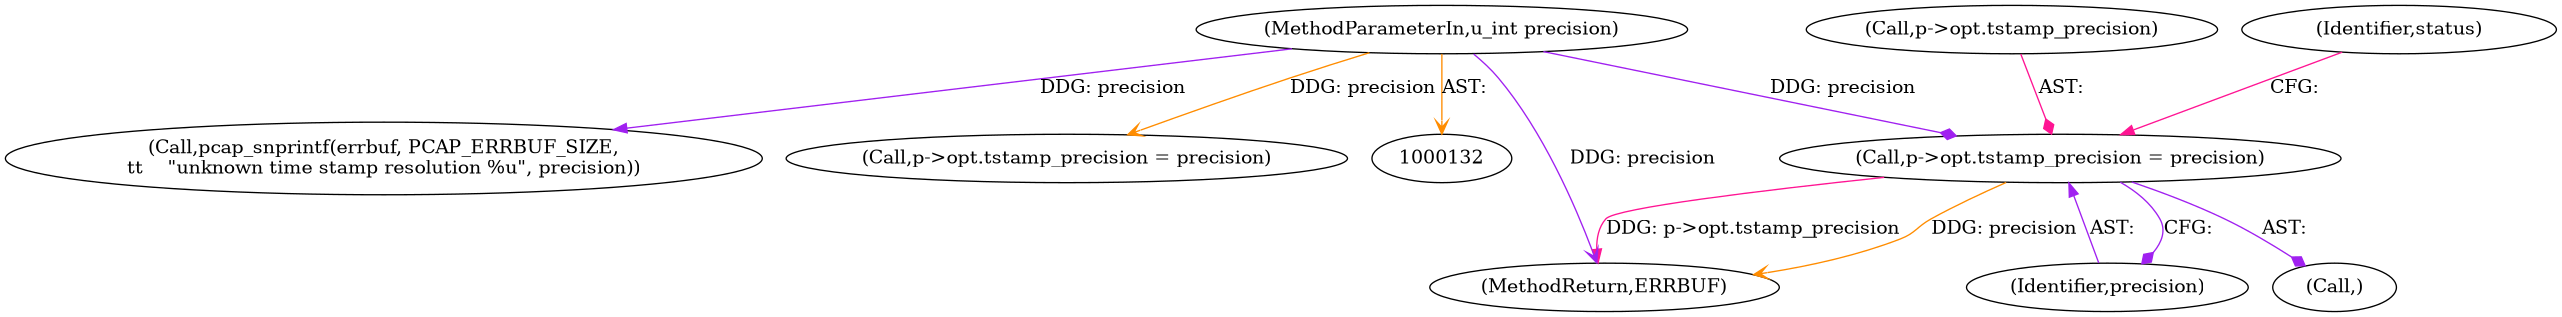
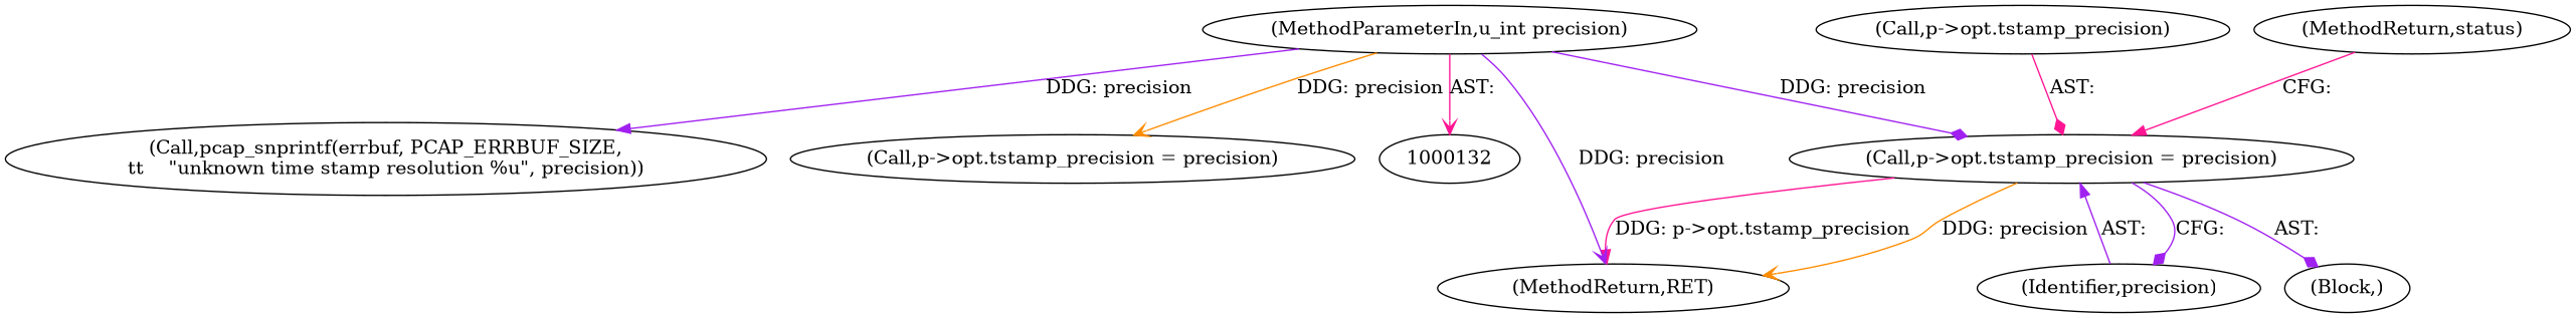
  digraph {
    edge [arrowhead=diamond color=purple]
    n1 [label="(Call,p->opt.tstamp_precision = precision)"]
    n2 [label="(Identifier,precision)"]
-   n3 [label="(MethodReturn,ERRBUF)"]
-   n4 [label="(Call,)"]
+   n3 [label="(MethodReturn,RET)"]
+   n4 [label="(Block,)"]
    n5 [label="(MethodParameterIn,u_int precision)"]
    n6 [label="(Call,pcap_snprintf(errbuf, PCAP_ERRBUF_SIZE,\n\t\t    \"unknown time stamp resolution %u\", precision))"]
    n7 [label="(Call,p->opt.tstamp_precision = precision)"]
    1000132
    n9 [label="(Call,p->opt.tstamp_precision)"]
-   n10 [label="(Identifier,status)"]
+   n10 [label="(MethodReturn,status)"]
    n1 -> n2 [label="CFG: "]
    n1 -> n3 [arrowhead=normal color=deeppink label="DDG: p->opt.tstamp_precision"]
    n1 -> n3 [arrowhead=vee color=darkorange label="DDG: precision"]
    n1 -> n4 [label="AST: "]
    n2 -> n1 [arrowhead=normal label="AST: "]
    n5 -> n1 [label="DDG: precision"]
    n5 -> n3 [arrowhead=vee label="DDG: precision"]
    n5 -> n6 [arrowhead=normal label="DDG: precision"]
    n5 -> n7 [arrowhead=vee color=darkorange label="DDG: precision"]
-   n5 -> 1000132 [arrowhead=vee color=darkorange label="AST: "]
+   n5 -> 1000132 [arrowhead=vee color=deeppink label="AST: "]
    n9 -> n1 [color=deeppink label="AST: "]
    n10 -> n1 [arrowhead=normal color=deeppink label="CFG: "]
  }
